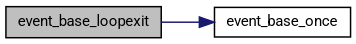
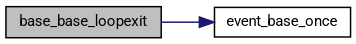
  digraph {
    rankdir=LR
    fontname=Roboto
    node [color=black fontname=Roboto fontsize=10 shape=record style=filled]
-   n1 [fillcolor=grey75 fontcolor=black height=0.2 label=event_base_loopexit width=0.4]
+   n1 [fillcolor=grey75 fontcolor=black height=0.2 label=base_base_loopexit width=0.4]
    n2 [fillcolor=white height=0.2 label=event_base_once width=0.4]
    n1 -> n2 [color=midnightblue fontname=Roboto fontsize=10 labelfontname=Helvetica labelfontsize=10 style=solid]
  }
